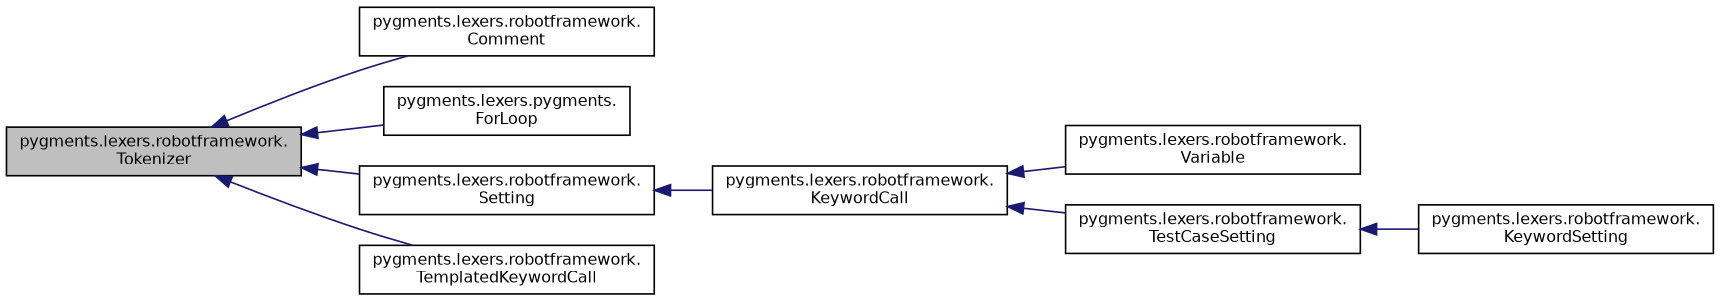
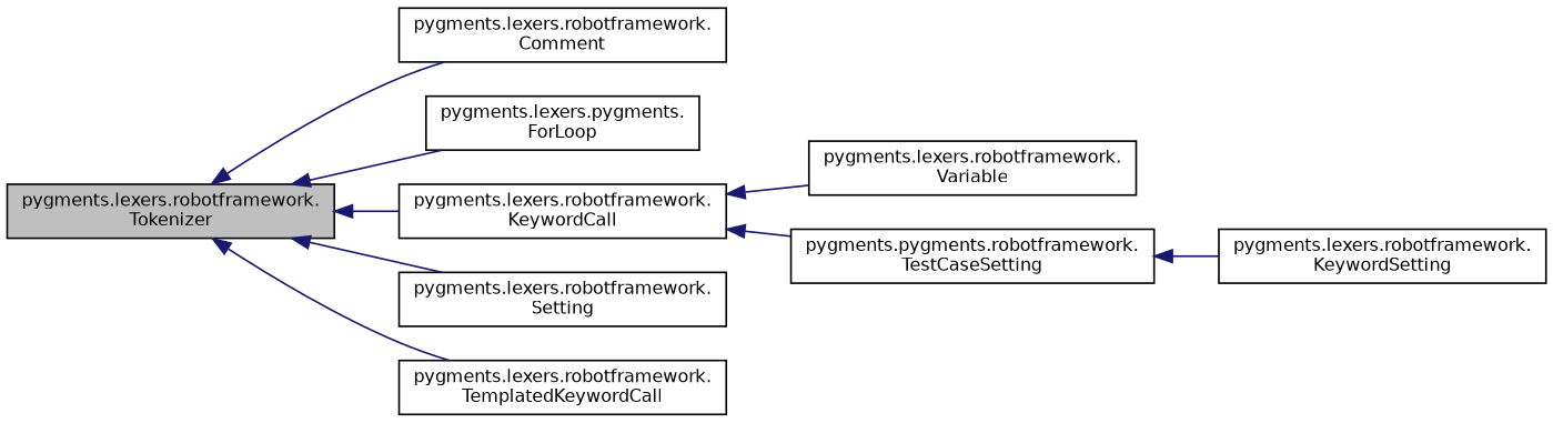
  digraph {
    rankdir=LR
    node [color=black fillcolor=white fontname=Helvetica fontsize=10 shape=record style=filled]
    edge [color=midnightblue dir=back fontname=Helvetica fontsize=10 labelfontname=Helvetica labelfontsize=10 style=solid]
    n1 [fillcolor=grey75 fontcolor=black height=0.2 label="pygments.lexers.robotframework.\lTokenizer" width=0.4]
    n2 [height=0.2 label="pygments.lexers.robotframework.\lComment" width=0.4]
    n3 [height=0.2 label="pygments.lexers.pygments.\lForLoop" width=0.4]
    n4 [height=0.2 label="pygments.lexers.robotframework.\lKeywordCall" width=0.4]
    n5 [height=0.2 label="pygments.lexers.robotframework.\lSetting" width=0.4]
    n6 [height=0.2 label="pygments.lexers.robotframework.\lTemplatedKeywordCall" width=0.4]
    n7 [height=0.2 label="pygments.lexers.robotframework.\lVariable" width=0.4]
-   n8 [height=0.2 label="pygments.lexers.robotframework.\lTestCaseSetting" width=0.4]
+   n8 [height=0.2 label="pygments.pygments.robotframework.\lTestCaseSetting" width=0.4]
    n9 [height=0.2 label="pygments.lexers.robotframework.\lKeywordSetting" width=0.4]
    n1 -> n2
    n1 -> n3
-   n5 -> n4
+   n1 -> n4
    n1 -> n5
    n1 -> n6
    n4 -> n7
    n4 -> n8
    n8 -> n9
  }
